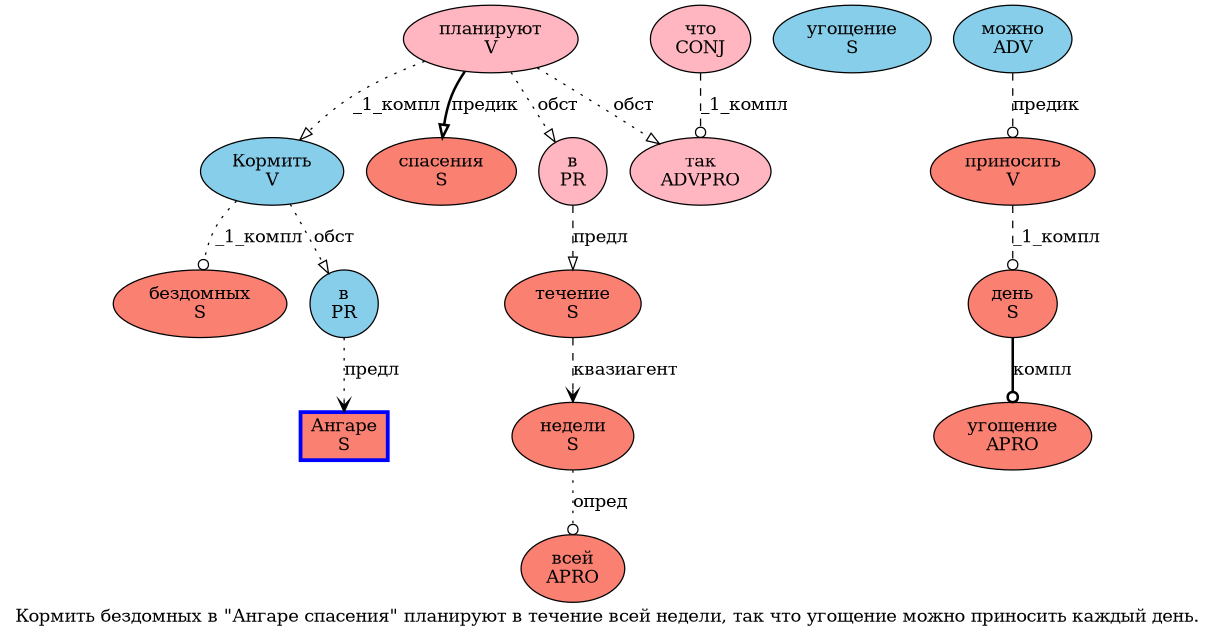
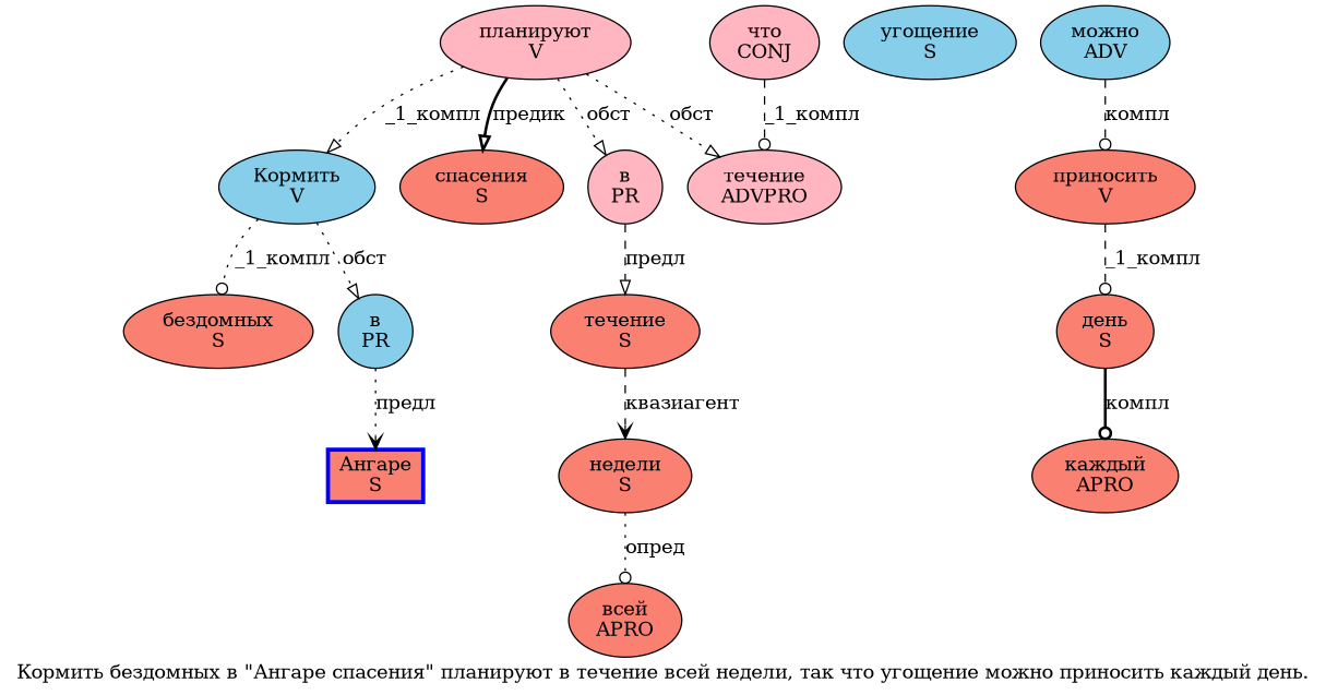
  digraph {
    label="Кормить бездомных в \"Ангаре спасения\" планируют в течение всей недели, так что угощение можно приносить каждый день."
    node [fillcolor=salmon penwidth=1 shape=ellipse style=filled]
    edge [arrowhead=odot style=dotted]
    n1 [fillcolor=skyblue label="Кормить\nV"]
    n2 [label="бездомных\nS"]
    n3 [fillcolor=skyblue label="в\nPR"]
    n4 [color=blue label="Ангаре\nS" penwidth=3 shape=box]
    n5 [label="спасения\nS"]
    n6 [fillcolor=lightpink label="планируют\nV"]
    n7 [fillcolor=lightpink label="в\nPR"]
-   n8 [fillcolor=lightpink label="так\nADVPRO"]
+   n8 [fillcolor=lightpink label="течение\nADVPRO"]
    n9 [label="течение\nS"]
    n10 [label="недели\nS"]
    n11 [label="всей\nAPRO"]
    n12 [fillcolor=lightpink label="что\nCONJ"]
    n13 [fillcolor=skyblue label="угощение\nS"]
    n14 [fillcolor=skyblue label="можно\nADV"]
    n15 [label="приносить\nV"]
    n16 [label="день\nS"]
-   n17 [label="угощение\nAPRO"]
+   n17 [label="каждый\nAPRO"]
    n1 -> n2 [label="_1_компл"]
    n1 -> n3 [arrowhead=onormal label="обст"]
    n3 -> n4 [arrowhead=vee label="предл"]
    n6 -> n1 [arrowhead=onormal label="_1_компл"]
    n6 -> n5 [arrowhead=onormal label="предик" style=bold]
    n6 -> n7 [arrowhead=onormal label="обст"]
    n6 -> n8 [arrowhead=onormal label="обст"]
    n7 -> n9 [arrowhead=onormal label="предл" style=dashed]
    n9 -> n10 [arrowhead=vee label="квазиагент" style=dashed]
    n10 -> n11 [label="опред"]
    n12 -> n8 [label="_1_компл" style=dashed]
-   n14 -> n15 [label="предик" style=dashed]
+   n14 -> n15 [label="компл" style=dashed]
    n15 -> n16 [label="_1_компл" style=dashed]
    n16 -> n17 [label="компл" style=bold]
  }
